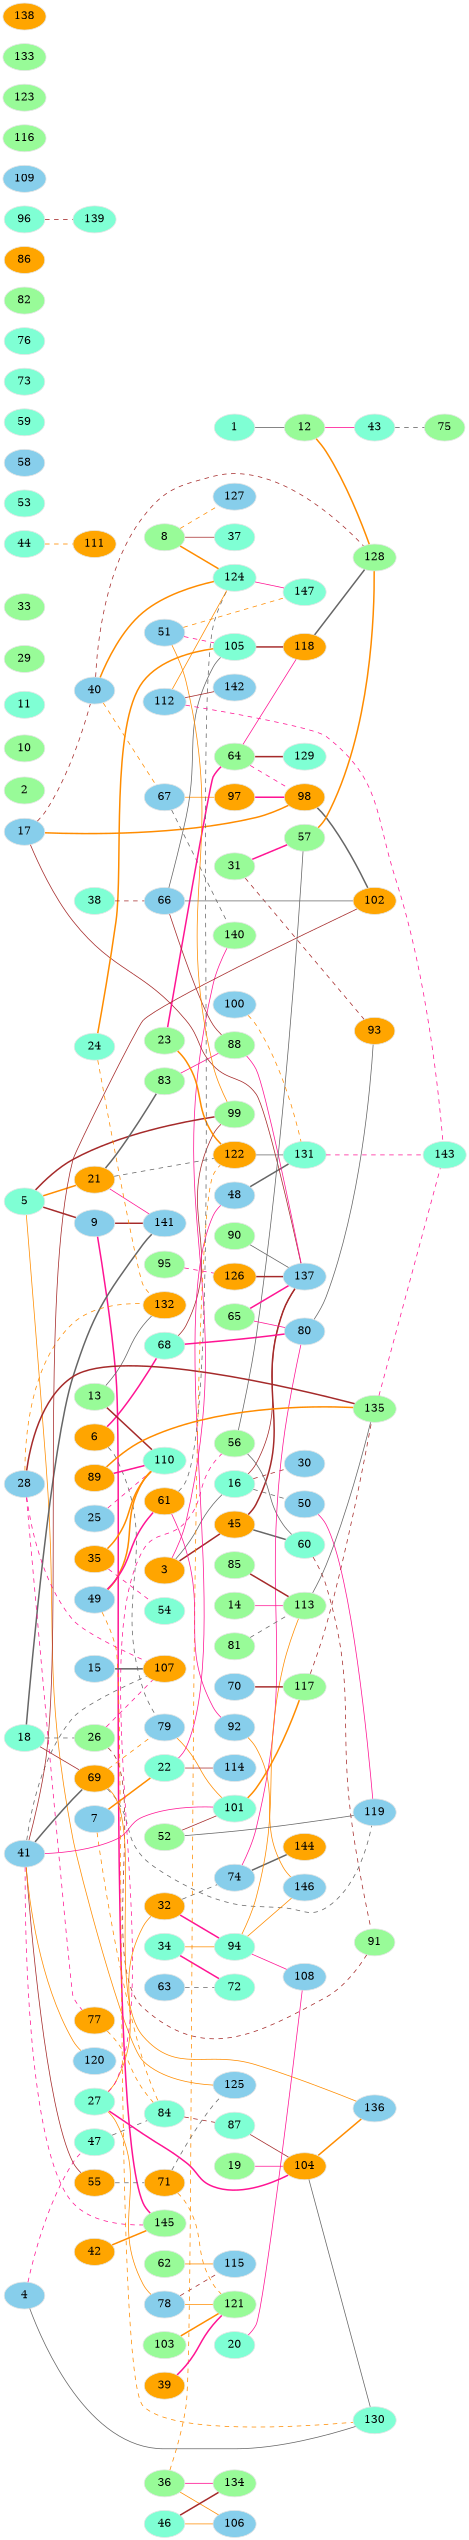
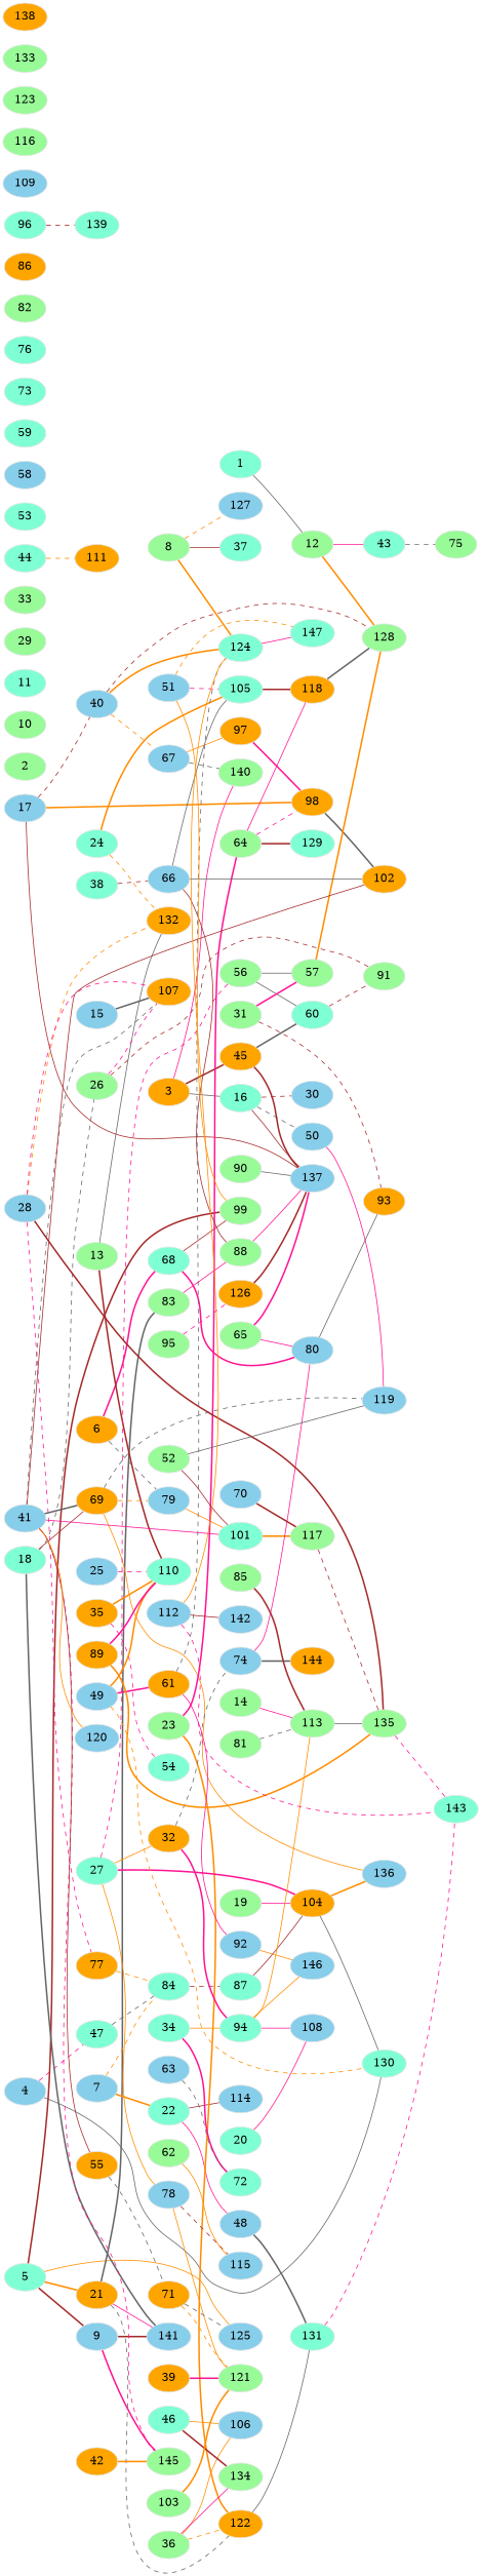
  graph {
    rankdir=LR
    node [color=gray90 fillcolor=palegreen style=filled]
    edge [color=darkorange style=solid]
    1 [fillcolor=aquamarine]
    12
    43 [fillcolor=aquamarine]
    128
    2
    3 [fillcolor=orange]
    16 [fillcolor=aquamarine]
    45 [fillcolor=orange]
    140
    30 [fillcolor=skyblue]
    50 [fillcolor=skyblue]
    137 [fillcolor=skyblue]
    60 [fillcolor=aquamarine]
    4 [fillcolor=skyblue]
    47 [fillcolor=aquamarine]
    130 [fillcolor=aquamarine]
    84 [fillcolor=aquamarine]
    5 [fillcolor=aquamarine]
    9 [fillcolor=skyblue]
    21 [fillcolor=orange]
    99
    125 [fillcolor=skyblue]
    141 [fillcolor=skyblue]
    145
    83
    122 [fillcolor=orange]
    6 [fillcolor=orange]
    68 [fillcolor=aquamarine]
    79 [fillcolor=skyblue]
    80 [fillcolor=skyblue]
    101 [fillcolor=aquamarine]
    7 [fillcolor=skyblue]
    22 [fillcolor=aquamarine]
    48 [fillcolor=skyblue]
    114 [fillcolor=skyblue]
    87 [fillcolor=aquamarine]
    37 [fillcolor=aquamarine]
    8
    124 [fillcolor=aquamarine]
    127 [fillcolor=skyblue]
    147 [fillcolor=aquamarine]
    10
    11 [fillcolor=aquamarine]
    75
    110 [fillcolor=aquamarine]
    13
    132 [fillcolor=orange]
    14
    113
    135
    15 [fillcolor=skyblue]
    107 [fillcolor=orange]
    119 [fillcolor=skyblue]
    17 [fillcolor=skyblue]
    40 [fillcolor=skyblue]
    98 [fillcolor=orange]
    67 [fillcolor=skyblue]
    102 [fillcolor=orange]
    18 [fillcolor=aquamarine]
    26
    69 [fillcolor=orange]
    91
    136 [fillcolor=skyblue]
    104 [fillcolor=orange]
    19
    20 [fillcolor=aquamarine]
    108 [fillcolor=skyblue]
    88
    131 [fillcolor=aquamarine]
    23
    64
    118 [fillcolor=orange]
    129 [fillcolor=aquamarine]
    24 [fillcolor=aquamarine]
    105 [fillcolor=aquamarine]
    25 [fillcolor=skyblue]
    27 [fillcolor=aquamarine]
    32 [fillcolor=orange]
    56
    78 [fillcolor=skyblue]
    74 [fillcolor=skyblue]
    94 [fillcolor=aquamarine]
    57
    121
    115 [fillcolor=skyblue]
    28 [fillcolor=skyblue]
    77 [fillcolor=orange]
    143 [fillcolor=aquamarine]
    29
    31
    93 [fillcolor=orange]
    144 [fillcolor=orange]
    146 [fillcolor=skyblue]
    33
    34 [fillcolor=aquamarine]
    72 [fillcolor=aquamarine]
    35 [fillcolor=orange]
    54 [fillcolor=aquamarine]
    36
    106 [fillcolor=skyblue]
    134
    38 [fillcolor=aquamarine]
    66 [fillcolor=skyblue]
    39 [fillcolor=orange]
    97 [fillcolor=orange]
    41 [fillcolor=skyblue]
    55 [fillcolor=orange]
    120 [fillcolor=skyblue]
    71 [fillcolor=orange]
    117
    42 [fillcolor=orange]
    44 [fillcolor=aquamarine]
    111 [fillcolor=orange]
    46 [fillcolor=aquamarine]
    49 [fillcolor=skyblue]
    61 [fillcolor=orange]
    92 [fillcolor=skyblue]
    51 [fillcolor=skyblue]
    52
    53 [fillcolor=aquamarine]
    58 [fillcolor=skyblue]
    59 [fillcolor=aquamarine]
    62
    63 [fillcolor=skyblue]
    65
    70 [fillcolor=skyblue]
    73 [fillcolor=aquamarine]
    76 [fillcolor=aquamarine]
    81
    82
    85
    86 [fillcolor=orange]
    89 [fillcolor=orange]
    90
    126 [fillcolor=orange]
    95
    96 [fillcolor=aquamarine]
    139 [fillcolor=aquamarine]
-   100 [fillcolor=skyblue]
    103
    109 [fillcolor=skyblue]
    112 [fillcolor=skyblue]
    142 [fillcolor=skyblue]
    116
    123
    133
    138 [fillcolor=orange]
    1 -- 12 [color=gray40]
    12 -- 43 [color=deeppink]
    12 -- 128 [style=bold]
    43 -- 75 [color=gray40 style=dashed]
    3 -- 16 [color=gray40]
    3 -- 45 [color=brown style=bold]
    3 -- 140 [color=deeppink]
    16 -- 30 [color=brown style=dashed]
    16 -- 50 [color=gray40 style=dashed]
    16 -- 137 [color=brown]
    45 -- 137 [color=brown style=bold]
    45 -- 60 [color=gray40 style=bold]
    50 -- 119 [color=deeppink]
    60 -- 91 [color=brown style=dashed]
    4 -- 47 [color=deeppink style=dashed]
    4 -- 130 [color=gray40]
    47 -- 84 [color=gray40 style=dashed]
    84 -- 87 [color=brown style=dashed]
    5 -- 9 [color=brown style=bold]
    5 -- 21 [style=bold]
    5 -- 99 [color=brown style=bold]
    5 -- 125
    9 -- 141 [color=brown style=bold]
    9 -- 145 [color=deeppink style=bold]
    21 -- 141 [color=deeppink]
    21 -- 83 [color=gray40 style=bold]
    21 -- 122 [color=gray40 style=dashed]
    83 -- 88 [color=deeppink]
    122 -- 131 [color=gray40]
    6 -- 68 [color=deeppink style=bold]
    6 -- 79 [color=gray40 style=dashed]
    68 -- 99 [color=brown]
    68 -- 80 [color=deeppink style=bold]
    79 -- 101
    80 -- 93 [color=gray40]
    101 -- 117 [style=bold]
    7 -- 84 [style=dashed]
    7 -- 22 [style=bold]
    22 -- 48 [color=deeppink]
    22 -- 114 [color=brown]
    48 -- 131 [color=gray40 style=bold]
    87 -- 104 [color=brown]
    8 -- 37 [color=brown]
    8 -- 124 [style=bold]
    8 -- 127 [style=dashed]
    124 -- 147 [color=deeppink]
    13 -- 110 [color=brown style=bold]
    13 -- 132 [color=gray40]
    14 -- 113 [color=deeppink]
    113 -- 135 [color=gray40]
    135 -- 143 [color=deeppink style=dashed]
    15 -- 107 [color=gray40 style=bold]
    17 -- 137 [color=brown]
    17 -- 40 [color=brown style=dashed]
    17 -- 98 [style=bold]
    40 -- 128 [color=brown style=dashed]
    40 -- 124 [style=bold]
    40 -- 67 [style=dashed]
    98 -- 102 [color=gray40 style=bold]
    67 -- 140 [color=gray40 style=dashed]
    67 -- 97
    18 -- 141 [color=gray40 style=bold]
    18 -- 26 [color=gray40 style=dashed]
    18 -- 69 [color=brown]
    26 -- 107 [color=deeppink style=dashed]
    26 -- 91 [color=brown style=dashed]
    69 -- 79 [style=dashed]
    69 -- 119 [color=gray40 style=dashed]
    69 -- 136
    104 -- 130 [color=gray40]
    104 -- 136 [style=bold]
    19 -- 104 [color=deeppink]
    20 -- 108 [color=deeppink]
    88 -- 137 [color=deeppink]
    131 -- 143 [color=deeppink style=dashed]
    23 -- 122 [style=bold]
    23 -- 64 [color=deeppink style=bold]
    64 -- 98 [color=deeppink style=dashed]
    64 -- 118 [color=deeppink]
    64 -- 129 [color=brown style=bold]
    118 -- 128 [color=gray40 style=bold]
    24 -- 132 [style=dashed]
    24 -- 105 [style=bold]
    105 -- 118 [color=brown style=bold]
    25 -- 110 [color=deeppink style=dashed]
    27 -- 104 [color=deeppink style=bold]
    27 -- 32
    27 -- 56 [color=deeppink style=dashed]
    27 -- 78
    32 -- 74 [color=gray40 style=dashed]
    32 -- 94 [color=deeppink style=bold]
    56 -- 60 [color=gray40]
    56 -- 57 [color=gray40]
    78 -- 121
    78 -- 115 [color=brown style=dashed]
    74 -- 80 [color=deeppink]
    74 -- 144 [color=gray40 style=bold]
    94 -- 113
    94 -- 108 [color=deeppink]
    94 -- 146
    57 -- 128 [style=bold]
    28 -- 132 [style=dashed]
    28 -- 135 [color=brown style=bold]
    28 -- 107 [color=deeppink style=dashed]
    28 -- 77 [color=deeppink style=dashed]
    77 -- 84 [style=dashed]
    31 -- 57 [color=deeppink style=bold]
    31 -- 93 [color=brown style=dashed]
    34 -- 94
    34 -- 72 [color=deeppink style=bold]
    35 -- 110 [style=bold]
    35 -- 54 [color=deeppink style=dashed]
    36 -- 122 [style=dashed]
    36 -- 106
    36 -- 134 [color=deeppink]
    38 -- 66 [color=brown style=dashed]
    66 -- 102 [color=gray40]
    66 -- 88 [color=brown]
    66 -- 105 [color=gray40]
    39 -- 121 [color=deeppink style=bold]
    97 -- 98 [color=deeppink style=bold]
    41 -- 145 [color=deeppink style=dashed]
    41 -- 101 [color=deeppink]
    41 -- 107 [color=gray40 style=dashed]
    41 -- 102 [color=brown]
    41 -- 69 [color=gray40 style=bold]
    41 -- 55 [color=brown]
    41 -- 120
    55 -- 71 [color=gray40 style=dashed]
    71 -- 125 [color=gray40 style=dashed]
    71 -- 121 [style=dashed]
    117 -- 135 [color=brown style=dashed]
    42 -- 145 [style=bold]
    44 -- 111 [style=dashed]
    46 -- 106
    46 -- 134 [color=brown style=bold]
    49 -- 130 [style=dashed]
    49 -- 110 [style=bold]
    49 -- 61 [color=deeppink style=bold]
    61 -- 124 [color=gray40 style=dashed]
    61 -- 92 [color=deeppink]
    92 -- 146
    51 -- 99
    51 -- 147 [style=dashed]
    51 -- 105 [color=deeppink style=dashed]
    52 -- 101 [color=brown]
    52 -- 119 [color=gray40]
    62 -- 115
    63 -- 72 [color=gray40 style=dashed]
    65 -- 137 [color=deeppink style=bold]
    65 -- 80 [color=deeppink]
    70 -- 117 [color=brown style=bold]
    81 -- 113 [color=gray40 style=dashed]
    85 -- 113 [color=brown style=bold]
    89 -- 110 [color=deeppink style=bold]
    89 -- 135 [style=bold]
    90 -- 137 [color=gray40]
    126 -- 137 [color=brown style=bold]
    95 -- 126 [color=deeppink style=dashed]
    96 -- 139 [color=brown style=dashed]
-   100 -- 131 [style=dashed]
    103 -- 121 [style=bold]
    112 -- 124
    112 -- 143 [color=deeppink style=dashed]
    112 -- 142 [color=brown]
  }
